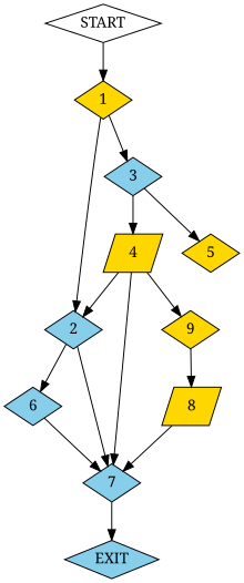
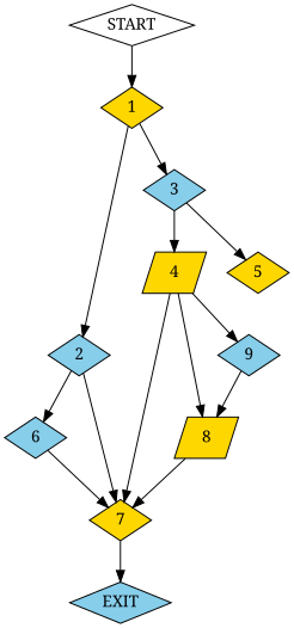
  digraph {
    fontname="Noto Serif"
    node [fillcolor=gold fontname="Noto Serif" shape=diamond style=filled]
    edge [fontname="Noto Serif"]
    n1 [fillcolor=white label=START]
    1
    2 [fillcolor=skyblue]
    3 [fillcolor=skyblue]
    n5 [fillcolor=skyblue label=EXIT]
    6 [fillcolor=skyblue]
-   7 [fillcolor=skyblue]
+   7
    4 [shape=parallelogram]
    5
    8 [shape=parallelogram]
-   9
+   9 [fillcolor=skyblue]
    n1 -> 1
    1 -> 2
    1 -> 3
    2 -> 6
    2 -> 7
    3 -> 4
    3 -> 5
    6 -> 7
    7 -> n5
    4 -> 7
-   4 -> 2
+   4 -> 8
    4 -> 9
    8 -> 7
    9 -> 8
  }
